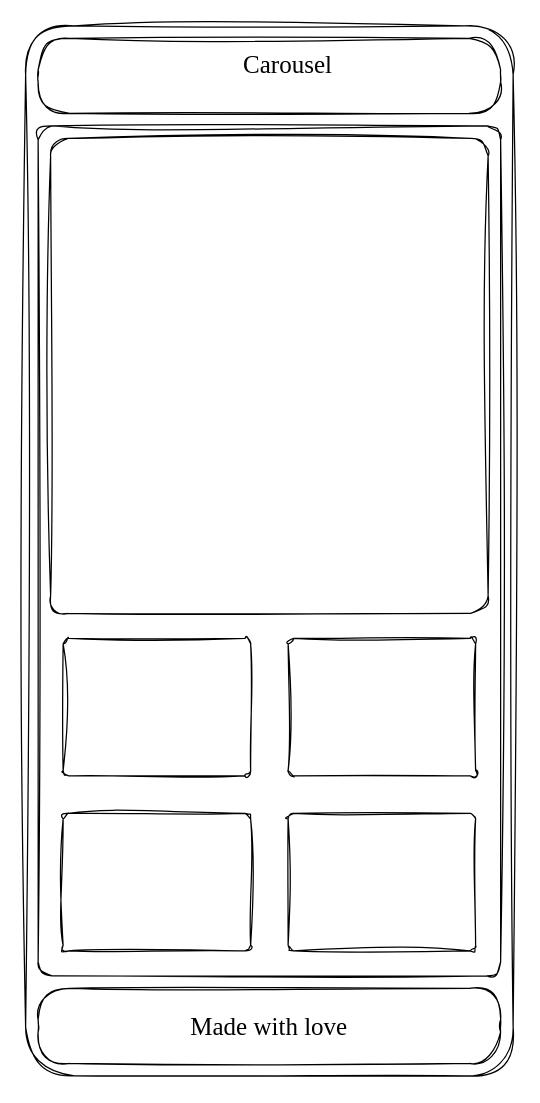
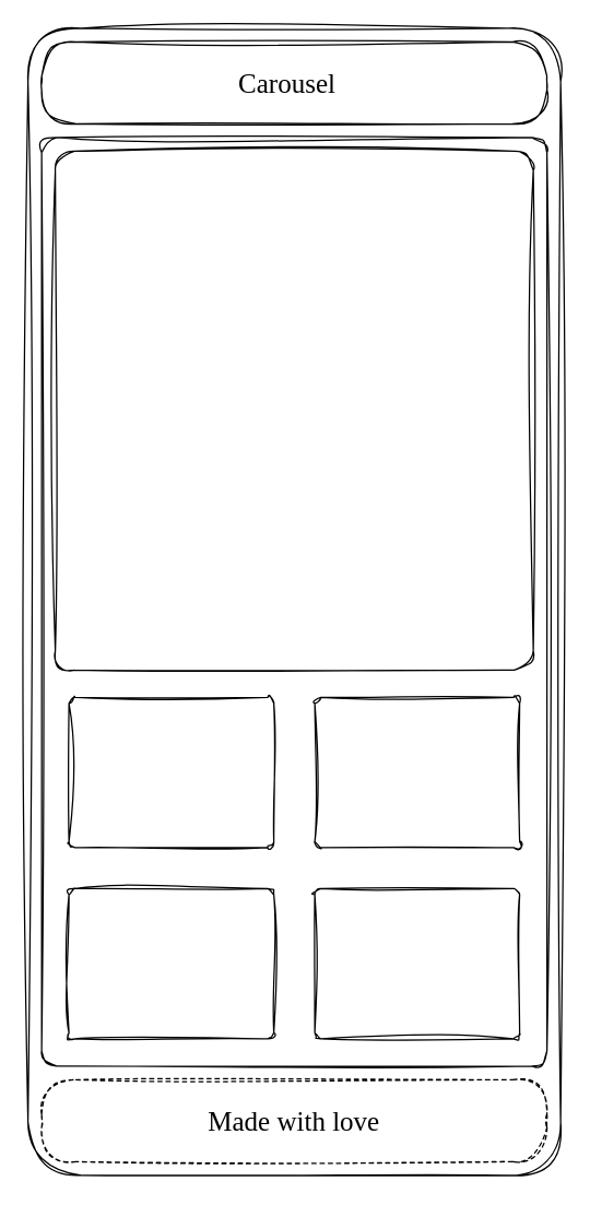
  <mxCell id="0" />
  <mxCell id="1" parent="0" />
  <mxCell id="2" value="" style="whiteSpace=wrap;html=1;sketch=1;hachureGap=4;jiggle=2;curveFitting=1;fontFamily=Architects Daughter;fontSource=https%3A%2F%2Ffonts.googleapis.com%2Fcss%3Ffamily%3DArchitects%2BDaughter;fontSize=20;shadow=0;rounded=1;arcSize=10;" vertex="1" parent="1"><mxGeometry x="20" y="20" width="390" height="840" as="geometry" /></mxCell>
  <mxCell id="3" value="" style="rounded=1;whiteSpace=wrap;html=1;shadow=0;sketch=1;hachureGap=4;jiggle=2;curveFitting=1;fontFamily=Architects Daughter;fontSource=https%3A%2F%2Ffonts.googleapis.com%2Fcss%3Ffamily%3DArchitects%2BDaughter;fontSize=20;arcSize=42;" vertex="1" parent="1"><mxGeometry x="30" y="30" width="370" height="60" as="geometry" /></mxCell>
- <mxCell id="4" value="Carousel" style="text;strokeColor=none;align=center;fillColor=none;html=1;verticalAlign=middle;whiteSpace=wrap;rounded=0;shadow=0;sketch=1;hachureGap=4;jiggle=2;curveFitting=1;fontFamily=Architects Daughter;fontSource=https%3A%2F%2Ffonts.googleapis.com%2Fcss%3Ffamily%3DArchitects%2BDaughter;fontSize=20;" vertex="1" parent="1"><mxGeometry x="120" y="35" width="220" height="30" as="geometry" /></mxCell>
- <mxCell id="5" value="Made with love" style="rounded=1;whiteSpace=wrap;html=1;shadow=0;sketch=1;hachureGap=4;jiggle=2;curveFitting=1;fontFamily=Architects Daughter;fontSource=https%3A%2F%2Ffonts.googleapis.com%2Fcss%3Ffamily%3DArchitects%2BDaughter;fontSize=20;arcSize=42;" vertex="1" parent="1"><mxGeometry x="30" y="790" width="370" height="60" as="geometry" /></mxCell>
+ <mxCell id="4" value="Carousel" style="text;strokeColor=none;align=center;fillColor=none;html=1;verticalAlign=middle;whiteSpace=wrap;rounded=0;shadow=0;sketch=1;hachureGap=4;jiggle=2;curveFitting=1;fontFamily=Architects Daughter;fontSource=https%3A%2F%2Ffonts.googleapis.com%2Fcss%3Ffamily%3DArchitects%2BDaughter;fontSize=20;" vertex="1" parent="1"><mxGeometry x="100" y="45" width="220" height="30" as="geometry" /></mxCell>
+ <mxCell id="5" value="Made with love" style="rounded=1;whiteSpace=wrap;html=1;shadow=0;sketch=1;hachureGap=4;jiggle=2;curveFitting=1;fontFamily=Architects Daughter;fontSource=https%3A%2F%2Ffonts.googleapis.com%2Fcss%3Ffamily%3DArchitects%2BDaughter;fontSize=20;arcSize=42;dashed=1;" vertex="1" parent="1"><mxGeometry x="30" y="790" width="370" height="60" as="geometry" /></mxCell>
  <mxCell id="6" value="" style="rounded=1;whiteSpace=wrap;html=1;shadow=0;sketch=1;hachureGap=4;jiggle=2;curveFitting=1;fontFamily=Architects Daughter;fontSource=https%3A%2F%2Ffonts.googleapis.com%2Fcss%3Ffamily%3DArchitects%2BDaughter;fontSize=20;arcSize=3;" vertex="1" parent="1"><mxGeometry x="30" y="100" width="370" height="680" as="geometry" /></mxCell>
  <mxCell id="7" value="" style="rounded=1;whiteSpace=wrap;html=1;shadow=0;sketch=1;hachureGap=4;jiggle=2;curveFitting=1;fontFamily=Architects Daughter;fontSource=https%3A%2F%2Ffonts.googleapis.com%2Fcss%3Ffamily%3DArchitects%2BDaughter;fontSize=20;arcSize=4;" vertex="1" parent="1"><mxGeometry x="40" y="110" width="350" height="380" as="geometry" /></mxCell>
  <mxCell id="8" value="" style="rounded=1;whiteSpace=wrap;html=1;shadow=0;sketch=1;hachureGap=4;jiggle=2;curveFitting=1;fontFamily=Architects Daughter;fontSource=https%3A%2F%2Ffonts.googleapis.com%2Fcss%3Ffamily%3DArchitects%2BDaughter;fontSize=20;arcSize=4;" vertex="1" parent="1"><mxGeometry x="50" y="510" width="150" height="110" as="geometry" /></mxCell>
  <mxCell id="9" value="" style="rounded=1;whiteSpace=wrap;html=1;shadow=0;sketch=1;hachureGap=4;jiggle=2;curveFitting=1;fontFamily=Architects Daughter;fontSource=https%3A%2F%2Ffonts.googleapis.com%2Fcss%3Ffamily%3DArchitects%2BDaughter;fontSize=20;arcSize=4;" vertex="1" parent="1"><mxGeometry x="50" y="650" width="150" height="110" as="geometry" /></mxCell>
  <mxCell id="10" value="" style="rounded=1;whiteSpace=wrap;html=1;shadow=0;sketch=1;hachureGap=4;jiggle=2;curveFitting=1;fontFamily=Architects Daughter;fontSource=https%3A%2F%2Ffonts.googleapis.com%2Fcss%3Ffamily%3DArchitects%2BDaughter;fontSize=20;arcSize=4;" vertex="1" parent="1"><mxGeometry x="230" y="650" width="150" height="110" as="geometry" /></mxCell>
  <mxCell id="11" value="" style="rounded=1;whiteSpace=wrap;html=1;shadow=0;sketch=1;hachureGap=4;jiggle=2;curveFitting=1;fontFamily=Architects Daughter;fontSource=https%3A%2F%2Ffonts.googleapis.com%2Fcss%3Ffamily%3DArchitects%2BDaughter;fontSize=20;arcSize=4;" vertex="1" parent="1"><mxGeometry x="230" y="510" width="150" height="110" as="geometry" /></mxCell>
